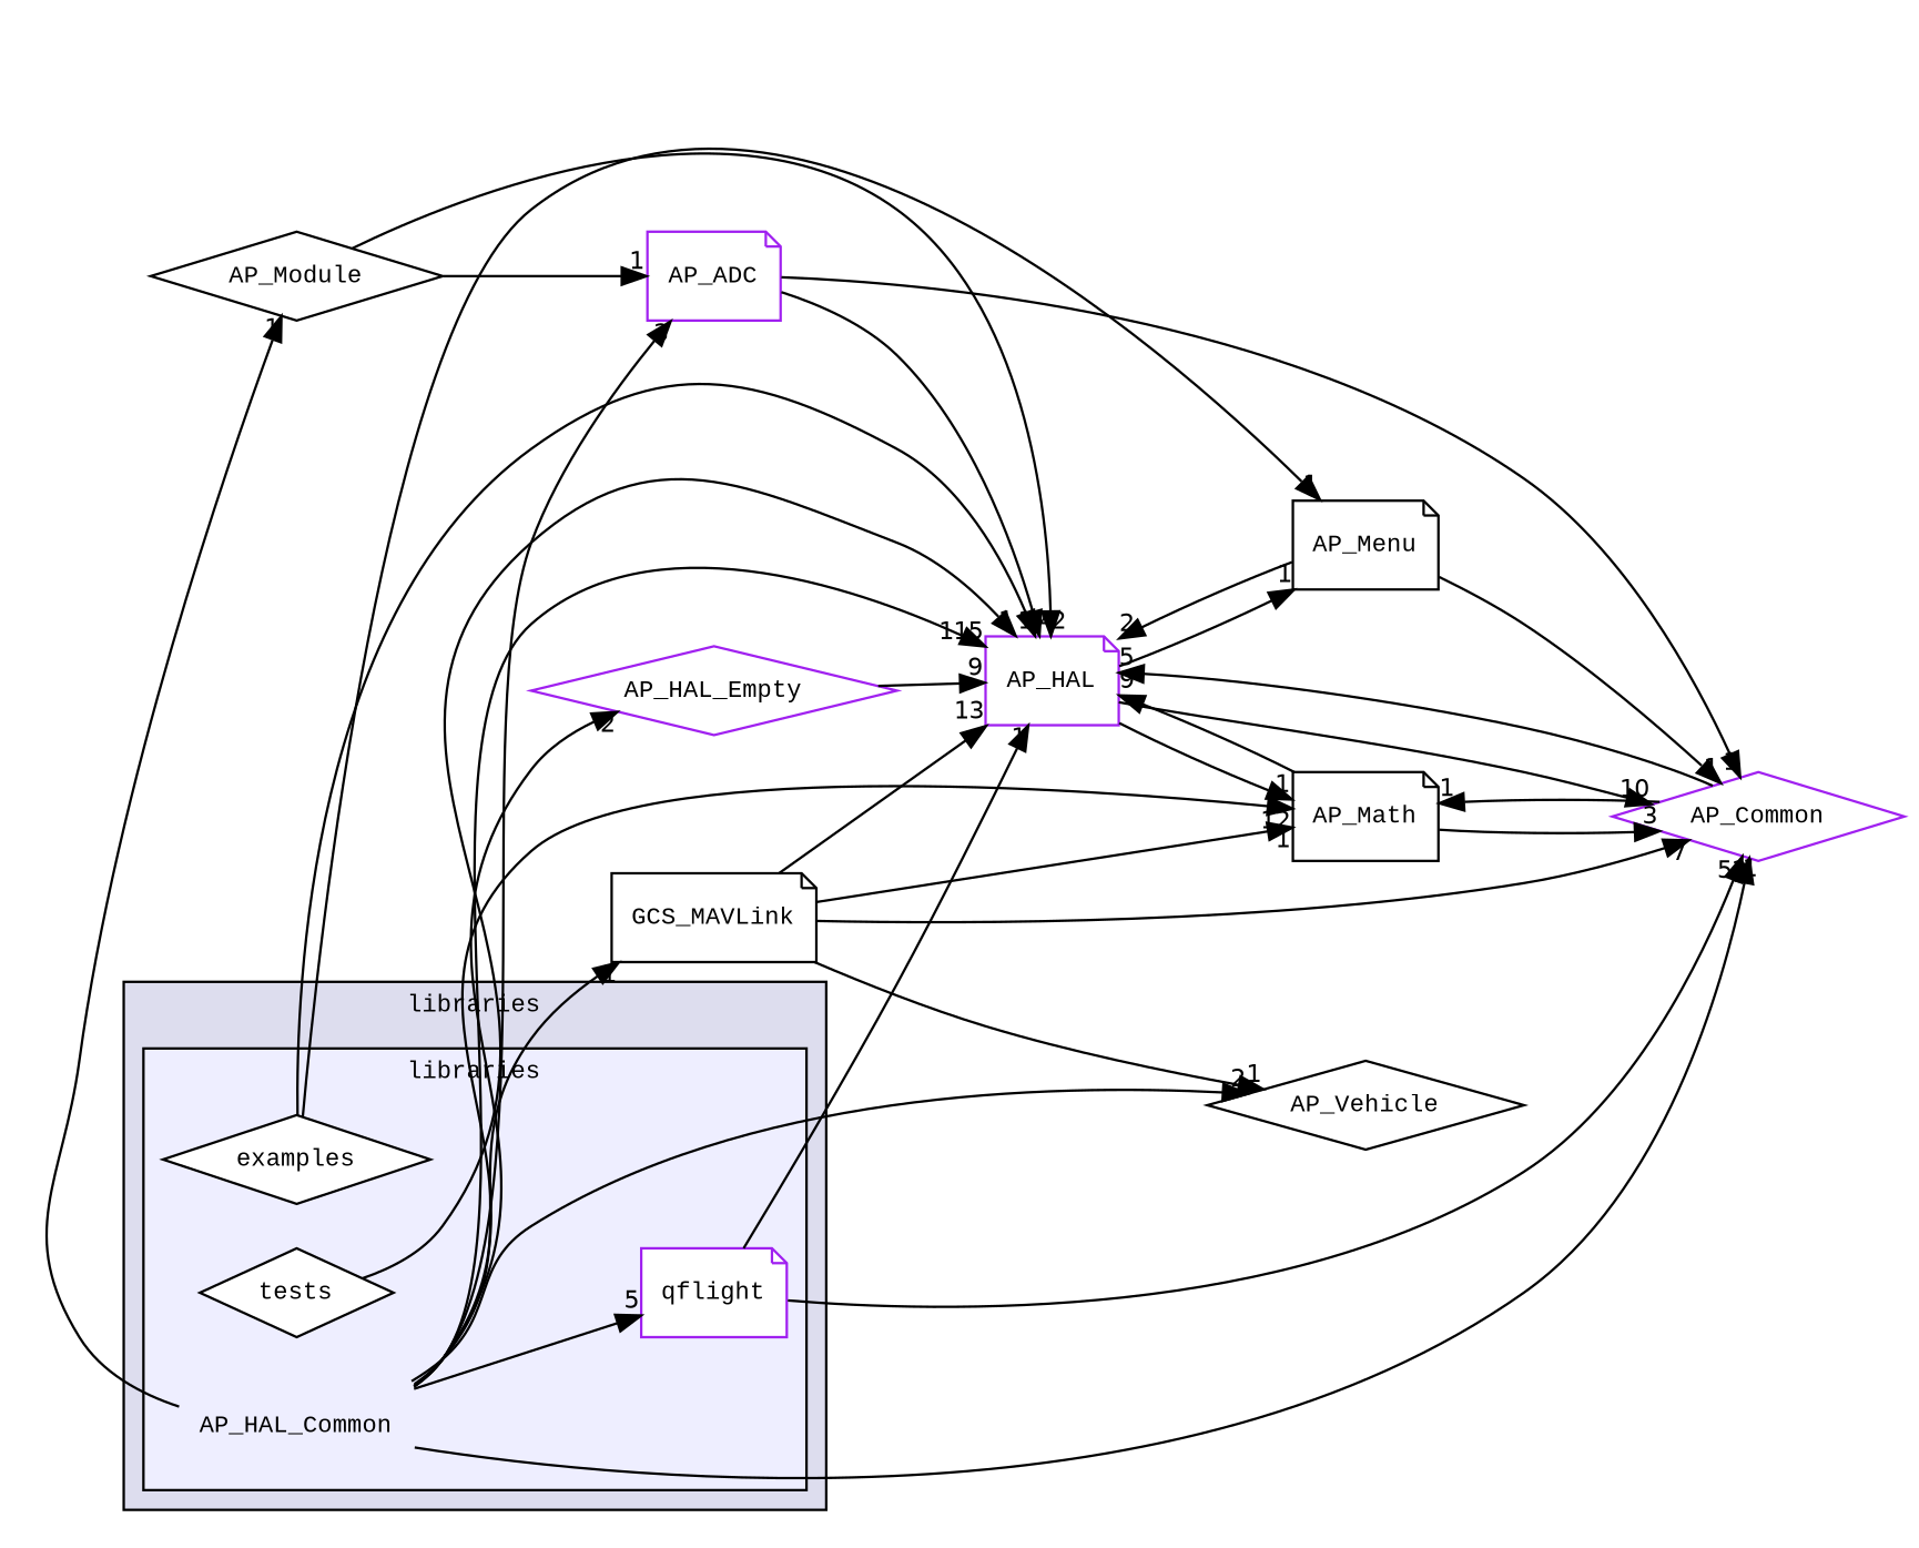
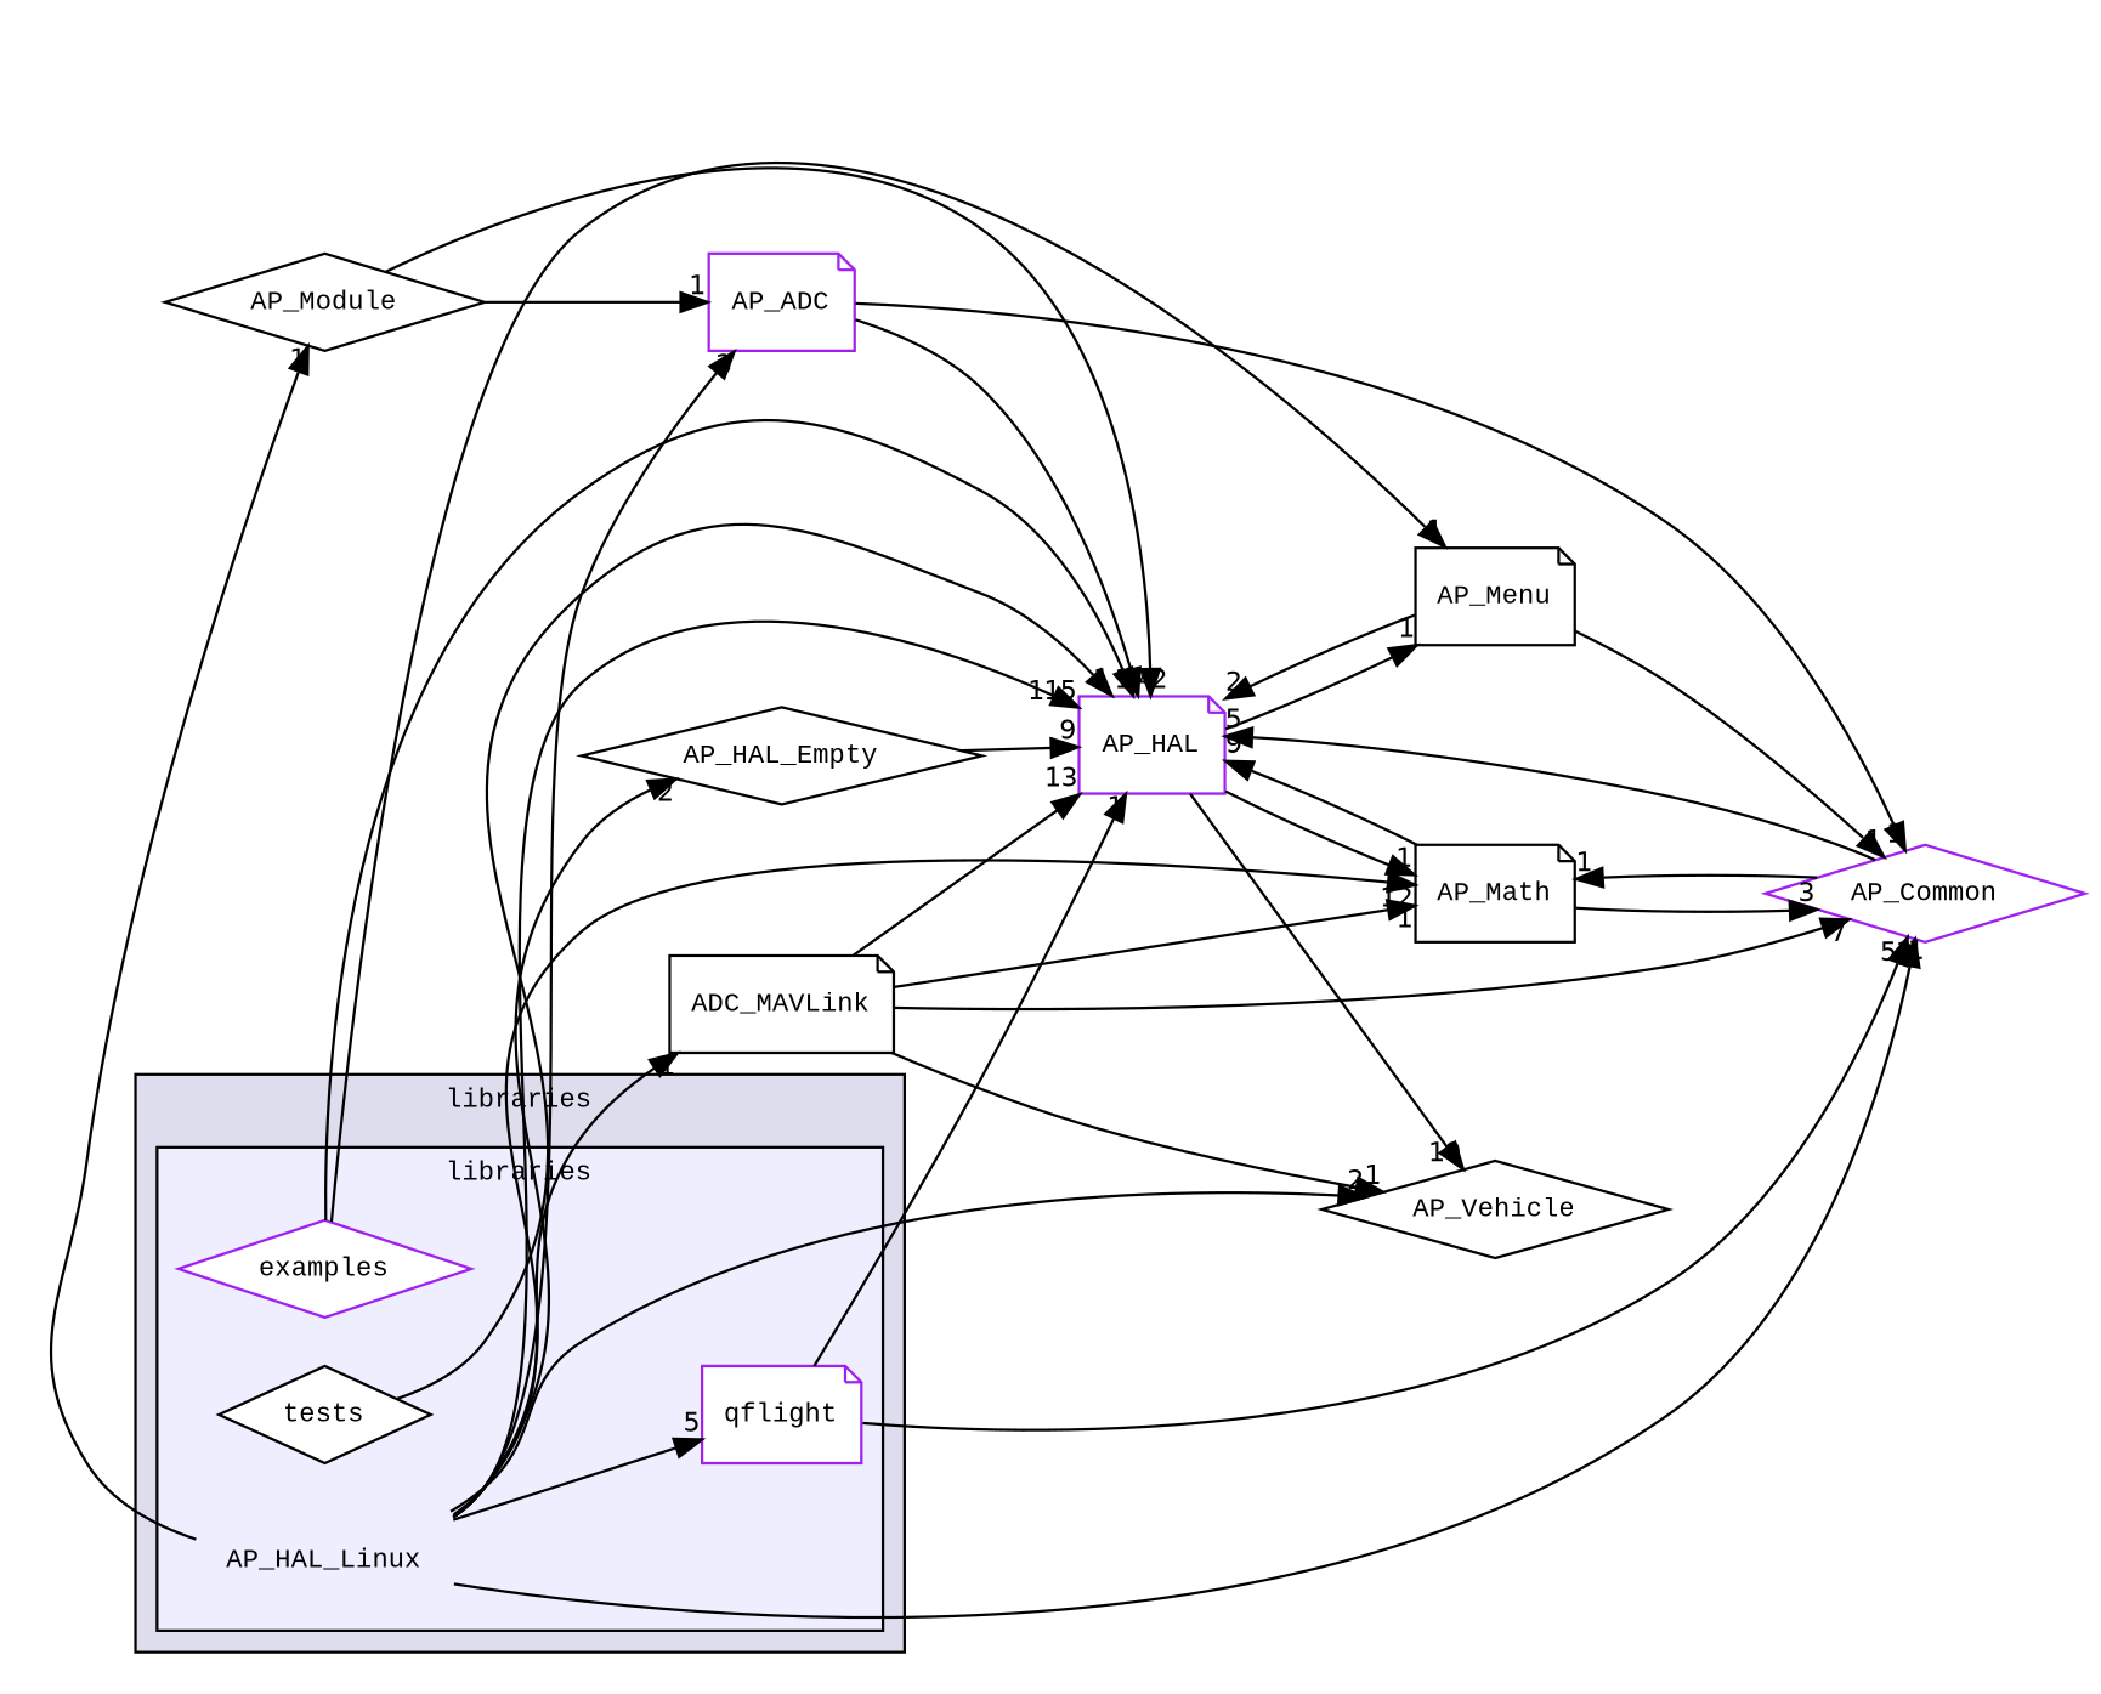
  digraph {
    compound=true
    fontname="Liberation Mono"
    rankdir=LR
    node [color=black fontname="Liberation Mono" fontsize=10 shape=diamond fillcolor=white style=filled]
    edge [fontname="Liberation Mono" headlabel=1 labeldistance=1.5 labelfontname=Helvetica labelfontsize=10]
-   n1 [color=purple label=AP_HAL_Common shape=plaintext fillcolor="" style=""]
-   n2 [label=examples]
+   n1 [color=purple label=AP_HAL_Linux shape=plaintext fillcolor="" style=""]
+   n2 [color=purple label=examples]
    n3 [color=purple label=qflight shape=note]
    n4 [label=tests]
    n5 [label=AP_Vehicle fillcolor="" style=""]
-   n6 [label=GCS_MAVLink shape=note]
+   n6 [label=ADC_MAVLink shape=note]
    n7 [color=purple label=AP_HAL shape=note]
-   n8 [color=purple label=AP_HAL_Empty fillcolor="" style=""]
+   n8 [label=AP_HAL_Empty fillcolor="" style=""]
    n9 [color=purple label=AP_ADC shape=note fillcolor="" style=""]
    n10 [label=AP_Math shape=note]
    n11 [label=AP_Module]
    n12 [color=purple label=AP_Common]
    n13 [label=AP_Menu shape=note fillcolor="" style=""]
    subgraph cluster_1 {
      bgcolor="#ddddee"
      fontsize=10
      label=libraries
      pencolor=black
      subgraph cluster_2 {
        bgcolor="#eeeeff"
        fontsize=10
        label=libraries
        pencolor=black
        n1
        n2
        n3
        n4
      }
    }
    n1 -> n3 [headlabel=5]
    n1 -> n5 [headlabel=2]
    n1 -> n6
    n1 -> n7 [headlabel=115]
    n1 -> n8 [headlabel=2]
    n1 -> n9 [headlabel=3]
    n1 -> n10 [headlabel=12]
    n1 -> n11
    n1 -> n12 [headlabel=52]
    n2 -> n7
    n2 -> n13
    n3 -> n7
    n3 -> n12
    n4 -> n7
    n6 -> n5
    n6 -> n7 [headlabel=13]
    n6 -> n10
    n6 -> n12 [headlabel=7]
    n7 -> n10
-   n7 -> n12 [headlabel=10]
+   n7 -> n5 [headlabel=10]
    n7 -> n13
    n8 -> n7 [headlabel=9]
    n9 -> n7 [headlabel=4]
    n9 -> n12
    n10 -> n7 [headlabel=9]
    n10 -> n12 [headlabel=3]
    n11 -> n7 [headlabel=2]
    n11 -> n9
    n12 -> n7 [headlabel=5]
    n12 -> n10
    n13 -> n7 [headlabel=2]
    n13 -> n12
  }
